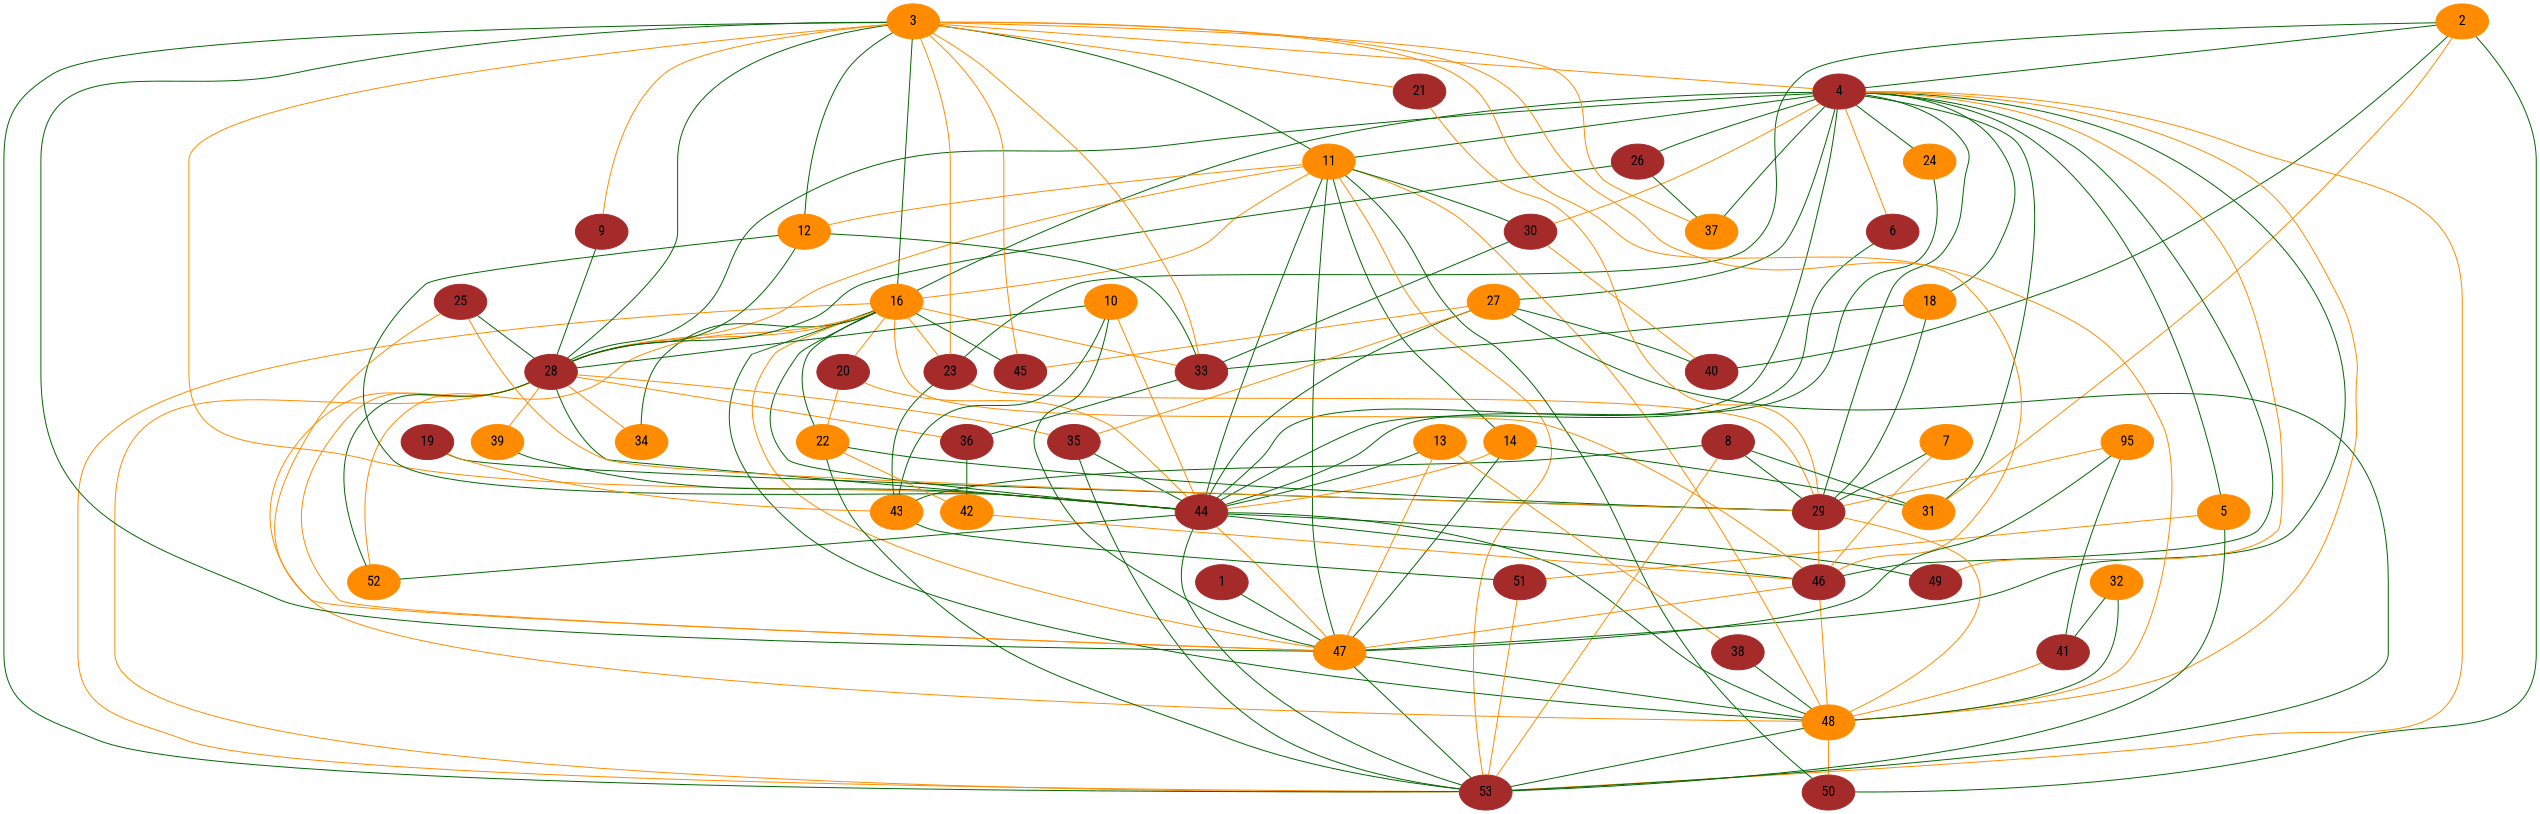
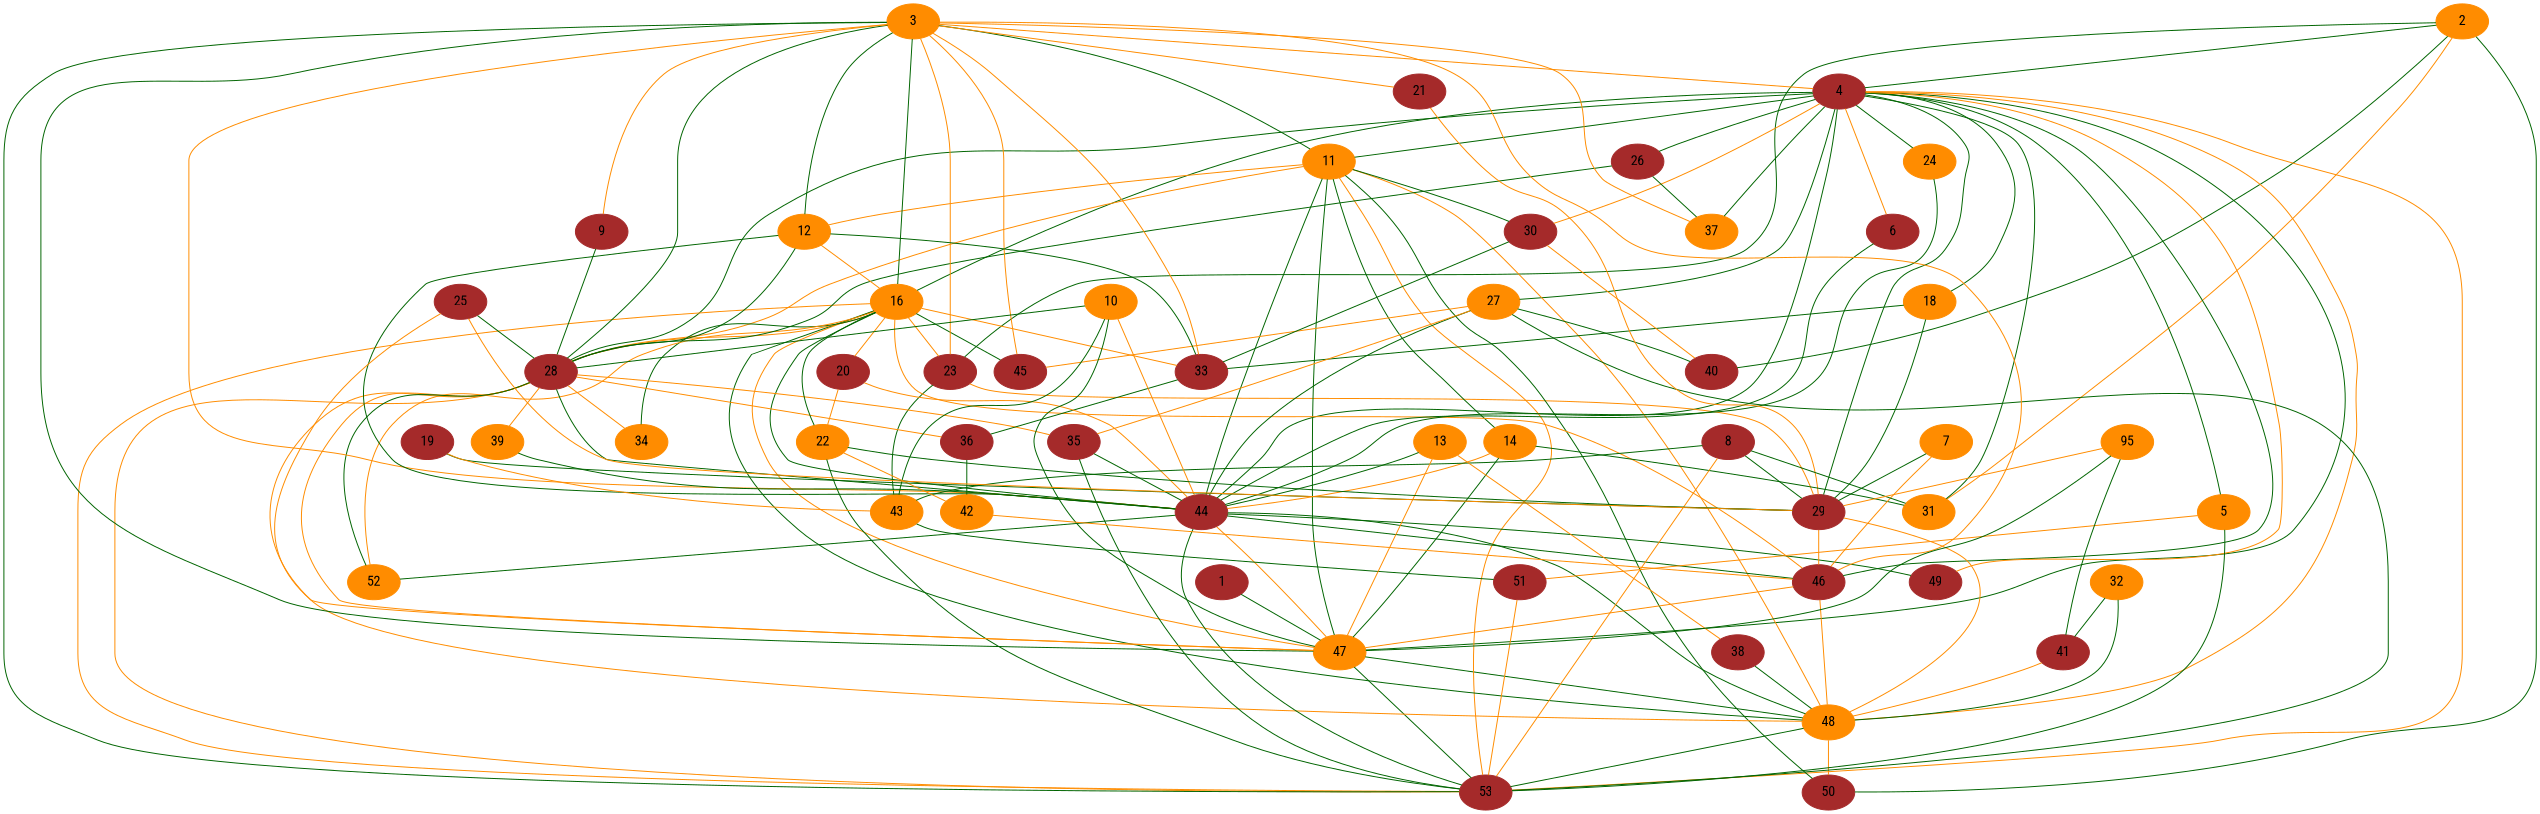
  graph {
    fontname="Roboto Condensed"
    node [color=brown fontname="Roboto Condensed" style=filled]
    edge [color=darkgreen fontname="Roboto Condensed" weight=1.0]
    47 [color=darkorange]
    1
    48 [color=darkorange]
    53
    2 [color=darkorange]
    4
    23
    40
    50
    31 [color=darkorange]
    11 [color=darkorange]
    16 [color=darkorange]
    28
    37 [color=darkorange]
    44
    46
    5 [color=darkorange]
    6
    18 [color=darkorange]
    24 [color=darkorange]
    26
    27 [color=darkorange]
    29
    30
    49
    43 [color=darkorange]
    3 [color=darkorange]
    9
    12 [color=darkorange]
    21
    33
    45
    14 [color=darkorange]
    20
    34 [color=darkorange]
    52 [color=darkorange]
    35
    36
    39 [color=darkorange]
    51
    7 [color=darkorange]
    8
    10 [color=darkorange]
    13 [color=darkorange]
    38
    n46 [color=darkorange label=95]
    41
    22 [color=darkorange]
    19
    42 [color=darkorange]
    25
    32 [color=darkorange]
    47 -- 48
    47 -- 53
    1 -- 47
    48 -- 53
    48 -- 50 [color=darkorange]
    2 -- 4
    2 -- 23
    2 -- 40
    2 -- 50
    2 -- 31 [color=darkorange]
    4 -- 47 [weight=2.0]
    4 -- 48 [color=darkorange weight=2.0]
    4 -- 53 [color=darkorange weight=3.0]
    4 -- 31
    4 -- 11 [weight=3.0]
    4 -- 16 [weight=3.0]
    4 -- 28 [weight=2.0]
    4 -- 37 [weight=3.0]
    4 -- 44 [weight=2.0]
    4 -- 46
    4 -- 5
    4 -- 6 [color=darkorange]
    4 -- 18
    4 -- 24
    4 -- 26
    4 -- 27
    4 -- 29
    4 -- 30 [color=darkorange]
    4 -- 49 [color=darkorange weight=2.0]
    23 -- 29 [color=darkorange]
    23 -- 43
    11 -- 47
    11 -- 48 [color=darkorange]
    11 -- 53 [color=darkorange]
    11 -- 50
-   11 -- 16 [color=darkorange]
+   12 -- 16 [color=darkorange]
    11 -- 28 [color=darkorange weight=2.0]
    11 -- 44 [weight=3.0]
    11 -- 30
    11 -- 12 [color=darkorange]
    11 -- 14
    16 -- 47 [color=darkorange]
    16 -- 48
    16 -- 53 [color=darkorange]
    16 -- 23 [color=darkorange]
    16 -- 28 [color=darkorange weight=2.0]
    16 -- 44
    16 -- 46 [color=darkorange]
    16 -- 33 [color=darkorange]
    16 -- 45
    16 -- 20 [color=darkorange]
    16 -- 34 [weight=2.0]
    16 -- 52 [color=darkorange]
    28 -- 47 [color=darkorange]
    28 -- 48 [color=darkorange weight=2.0]
    28 -- 53 [color=darkorange]
    28 -- 44 [weight=2.0]
    28 -- 34 [color=darkorange]
    28 -- 52
    28 -- 35 [color=darkorange]
    28 -- 36 [color=darkorange]
    28 -- 39 [color=darkorange weight=2.0]
    44 -- 47 [color=darkorange]
    44 -- 48
    44 -- 53
    44 -- 46
    44 -- 49
    44 -- 52
    46 -- 47 [color=darkorange]
    46 -- 48 [color=darkorange]
    5 -- 53
    5 -- 51 [color=darkorange]
    6 -- 44
    18 -- 29
    18 -- 33
    24 -- 44
    26 -- 28
    26 -- 37
    27 -- 53
    27 -- 40
    27 -- 44
    27 -- 45 [color=darkorange]
    27 -- 35 [color=darkorange]
    29 -- 48 [color=darkorange]
    29 -- 46 [color=darkorange]
    30 -- 40 [color=darkorange]
    30 -- 33
    43 -- 51
    3 -- 47
-   3 -- 48 [color=darkorange weight=2.0]
    3 -- 53
    3 -- 4 [color=darkorange weight=2.0]
    3 -- 23 [color=darkorange]
    3 -- 11
    3 -- 16 [weight=2.0]
    3 -- 28 [weight=3.0]
    3 -- 37 [color=darkorange]
    3 -- 44 [color=darkorange weight=2.0]
    3 -- 46 [color=darkorange]
    3 -- 9 [color=darkorange]
    3 -- 12
    3 -- 21 [color=darkorange]
    3 -- 33 [color=darkorange]
    3 -- 45 [color=darkorange]
    9 -- 28
    12 -- 28
    12 -- 44
    12 -- 33
    21 -- 29 [color=darkorange]
    33 -- 36
    14 -- 47
    14 -- 31
    14 -- 44 [color=darkorange]
    20 -- 44 [color=darkorange]
    20 -- 22 [color=darkorange]
    35 -- 53
    35 -- 44
    36 -- 42
    39 -- 44
    51 -- 53 [color=darkorange]
    7 -- 46 [color=darkorange]
    7 -- 29
    8 -- 53 [color=darkorange]
    8 -- 31
    8 -- 29
    8 -- 43
    10 -- 47
    10 -- 28
    10 -- 44 [color=darkorange]
    10 -- 43
    13 -- 47 [color=darkorange]
    13 -- 44
    13 -- 38 [color=darkorange]
    38 -- 48
    n46 -- 47
    n46 -- 29 [color=darkorange]
    n46 -- 41
    41 -- 48 [color=darkorange weight=2.0]
    22 -- 53
    22 -- 16
    22 -- 29
    22 -- 42 [color=darkorange]
    19 -- 29
    19 -- 43 [color=darkorange]
    42 -- 46 [color=darkorange]
    25 -- 47 [color=darkorange]
    25 -- 28
    25 -- 29 [color=darkorange]
    32 -- 48
    32 -- 41
  }
